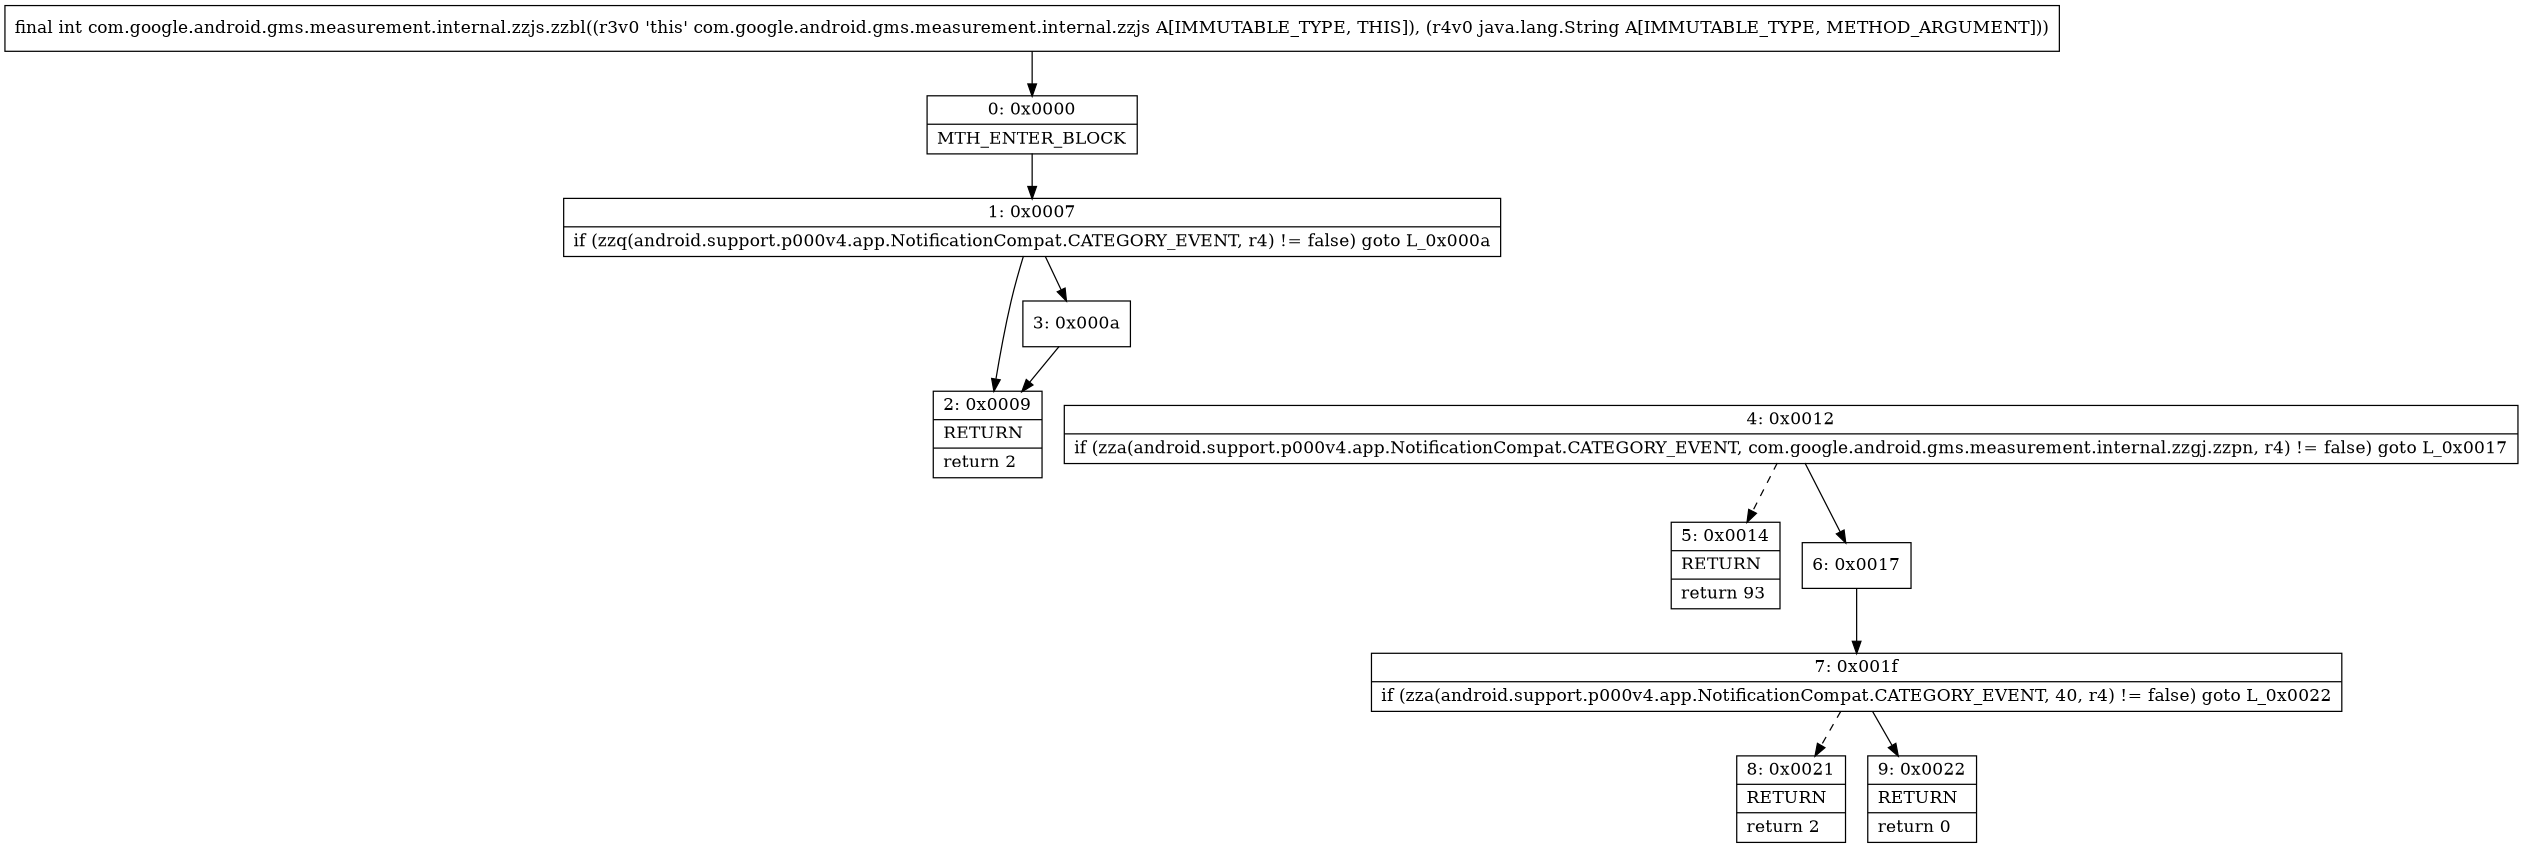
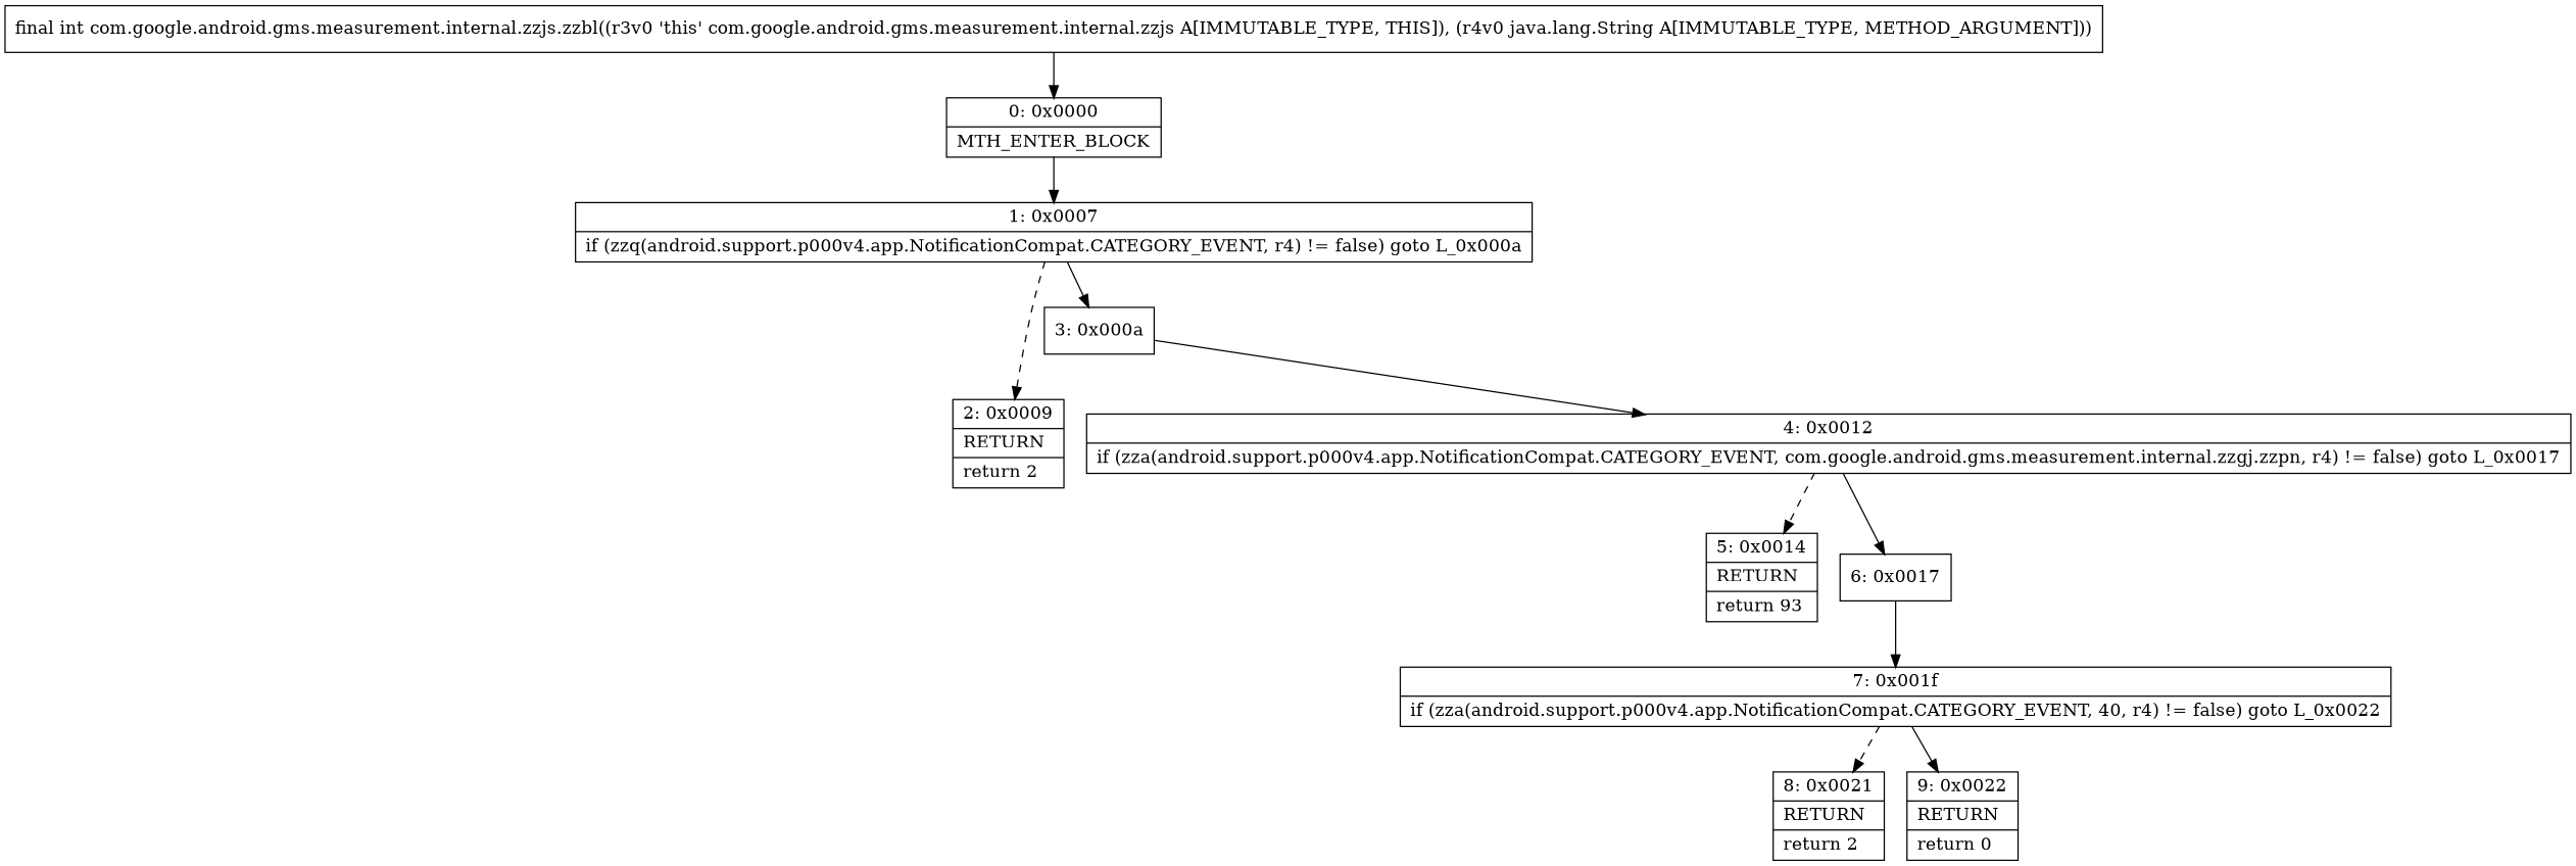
  digraph {
    node [shape=record]
    n1 [label="{0\:\ 0x0000|MTH_ENTER_BLOCK\l}"]
    n2 [label="{1\:\ 0x0007|if (zzq(android.support.p000v4.app.NotificationCompat.CATEGORY_EVENT, r4) != false) goto L_0x000a\l}"]
    n3 [label="{2\:\ 0x0009|RETURN\l|return 2\l}"]
    n4 [label="{3\:\ 0x000a}"]
    n5 [label="{4\:\ 0x0012|if (zza(android.support.p000v4.app.NotificationCompat.CATEGORY_EVENT, com.google.android.gms.measurement.internal.zzgj.zzpn, r4) != false) goto L_0x0017\l}"]
    n6 [label="{5\:\ 0x0014|RETURN\l|return 93\l}"]
    n7 [label="{6\:\ 0x0017}"]
    n8 [label="{7\:\ 0x001f|if (zza(android.support.p000v4.app.NotificationCompat.CATEGORY_EVENT, 40, r4) != false) goto L_0x0022\l}"]
    n9 [label="{8\:\ 0x0021|RETURN\l|return 2\l}"]
    n10 [label="{9\:\ 0x0022|RETURN\l|return 0\l}"]
    n11 [label="{final int com.google.android.gms.measurement.internal.zzjs.zzbl((r3v0 'this' com.google.android.gms.measurement.internal.zzjs A[IMMUTABLE_TYPE, THIS]), (r4v0 java.lang.String A[IMMUTABLE_TYPE, METHOD_ARGUMENT])) }"]
    n1 -> n2
-   n2 -> n3 [style=solid]
+   n2 -> n3 [style=dashed]
    n2 -> n4
-   n4 -> n3
+   n4 -> n5
    n5 -> n6 [style=dashed]
    n5 -> n7
    n7 -> n8
    n8 -> n9 [style=dashed]
    n8 -> n10
    n11 -> n1
  }
